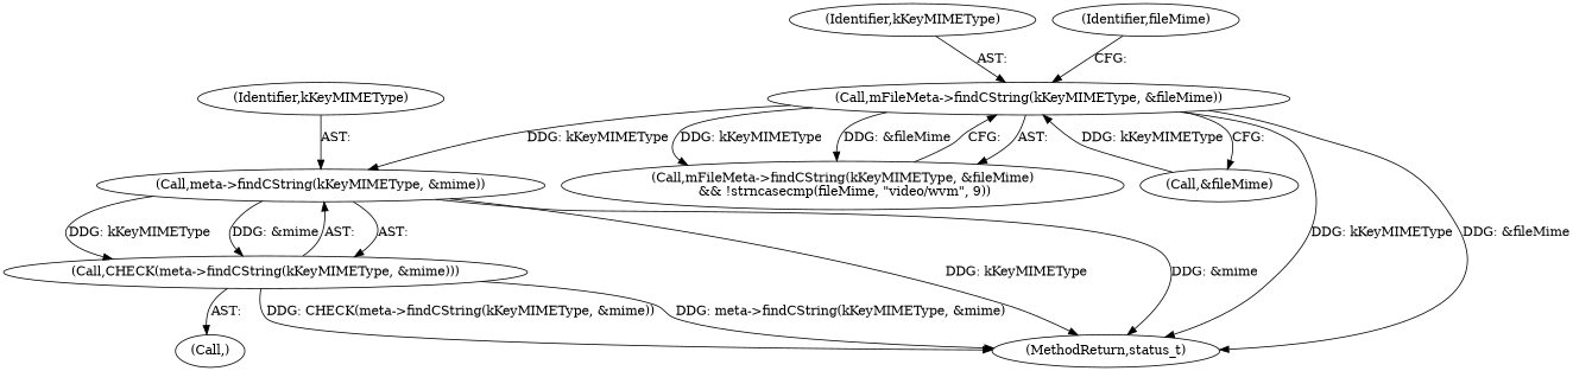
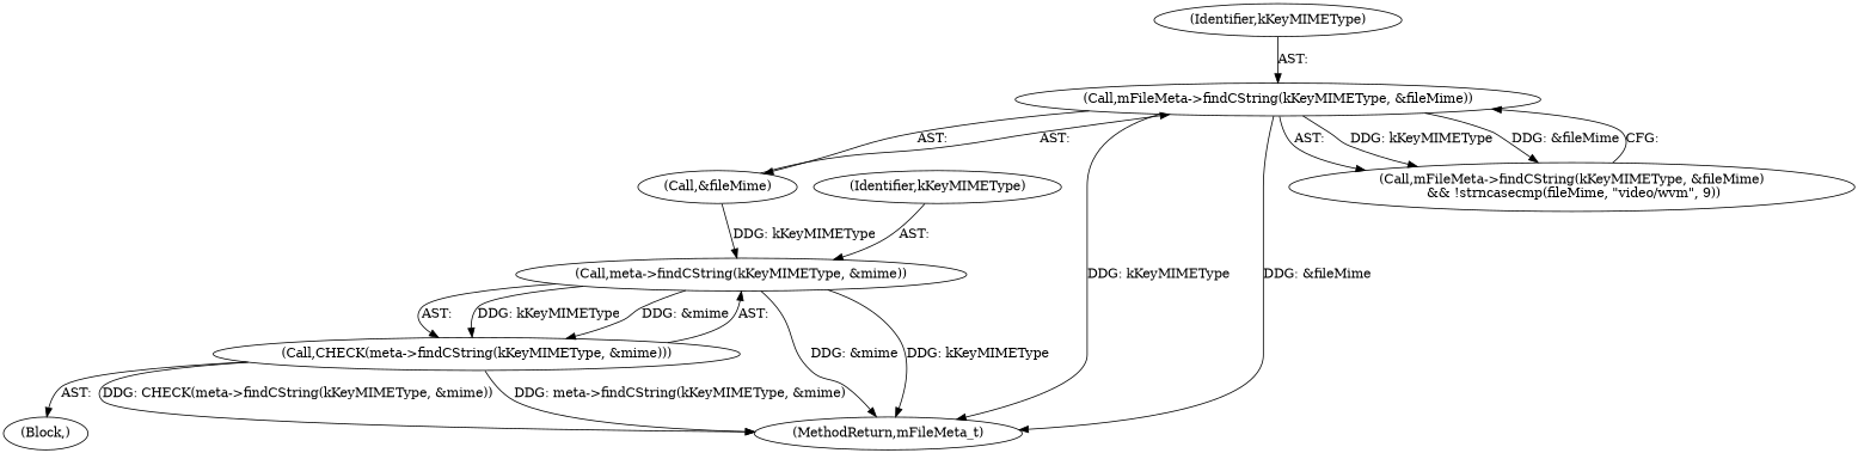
  digraph {
    n1 [label="(Call,meta->findCString(kKeyMIMEType, &mime))"]
    n2 [label="(Call,CHECK(meta->findCString(kKeyMIMEType, &mime)))"]
-   n3 [label="(MethodReturn,status_t)"]
-   n4 [label="(Call,)"]
+   n3 [label="(MethodReturn,mFileMeta_t)"]
+   n4 [label="(Block,)"]
    n5 [label="(Call,mFileMeta->findCString(kKeyMIMEType, &fileMime))"]
    n6 [label="(Call,mFileMeta->findCString(kKeyMIMEType, &fileMime)\n && !strncasecmp(fileMime, \"video/wvm\", 9))"]
    n7 [label="(Call,&fileMime)"]
    n8 [label="(Identifier,kKeyMIMEType)"]
    n9 [label="(Identifier,kKeyMIMEType)"]
-   n10 [label="(Identifier,fileMime)"]
    n1 -> n2 [label="AST: "]
    n1 -> n2 [label="DDG: kKeyMIMEType"]
    n1 -> n2 [label="DDG: &mime"]
    n1 -> n3 [label="DDG: &mime"]
    n1 -> n3 [label="DDG: kKeyMIMEType"]
    n2 -> n1 [label="AST: "]
    n2 -> n3 [label="DDG: CHECK(meta->findCString(kKeyMIMEType, &mime))"]
    n2 -> n3 [label="DDG: meta->findCString(kKeyMIMEType, &mime)"]
    n2 -> n4 [label="AST: "]
-   n5 -> n1 [label="DDG: kKeyMIMEType"]
+   n7 -> n1 [label="DDG: kKeyMIMEType"]
    n5 -> n3 [label="DDG: kKeyMIMEType"]
    n5 -> n3 [label="DDG: &fileMime"]
    n5 -> n6 [label="AST: "]
    n5 -> n6 [label="DDG: kKeyMIMEType"]
    n5 -> n6 [label="DDG: &fileMime"]
-   n5 -> n7 [label="CFG: "]
+   n5 -> n7 [label="AST: "]
    n6 -> n5 [label="CFG: "]
-   n7 -> n5 [label="DDG: kKeyMIMEType"]
+   n7 -> n5 [label="AST: "]
    n8 -> n1 [label="AST: "]
    n9 -> n5 [label="AST: "]
-   n10 -> n5 [label="CFG: "]
  }
